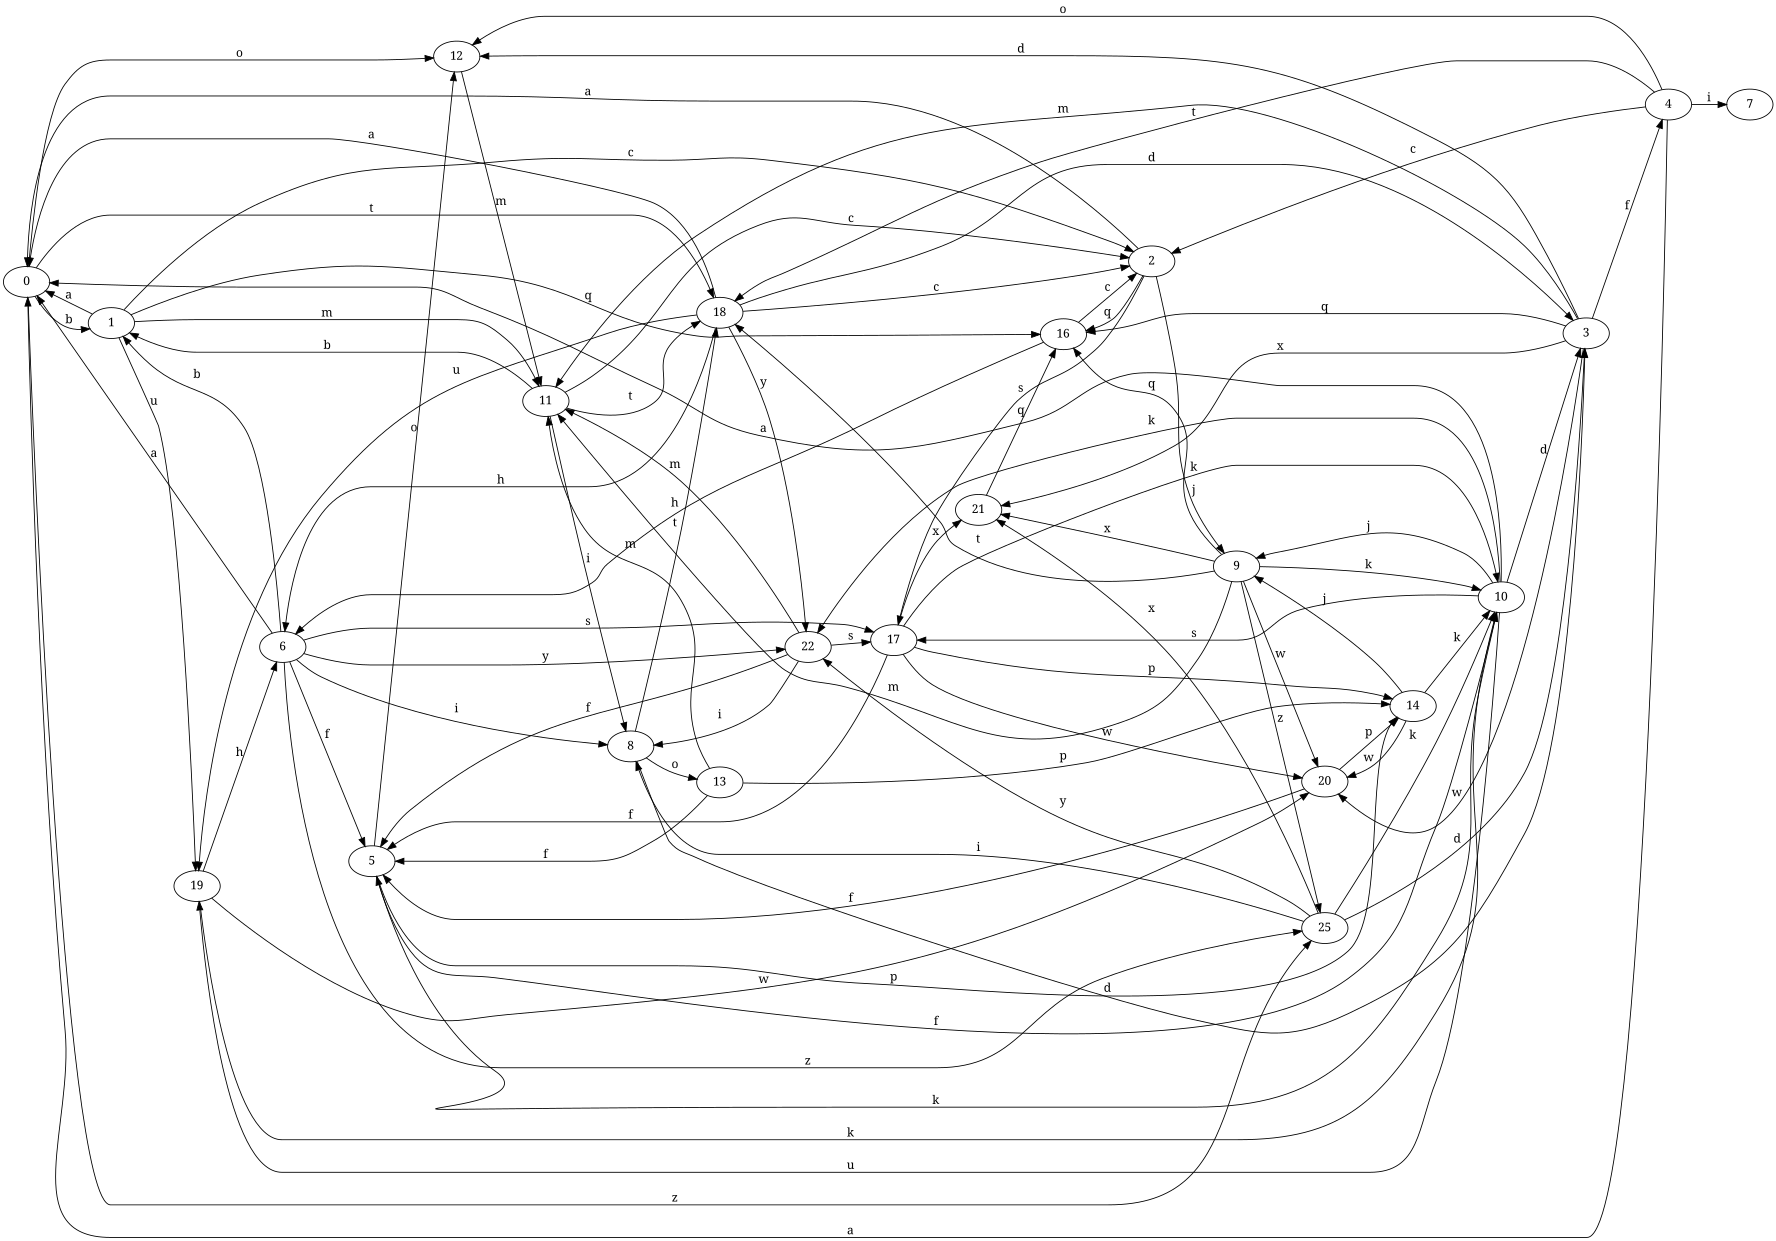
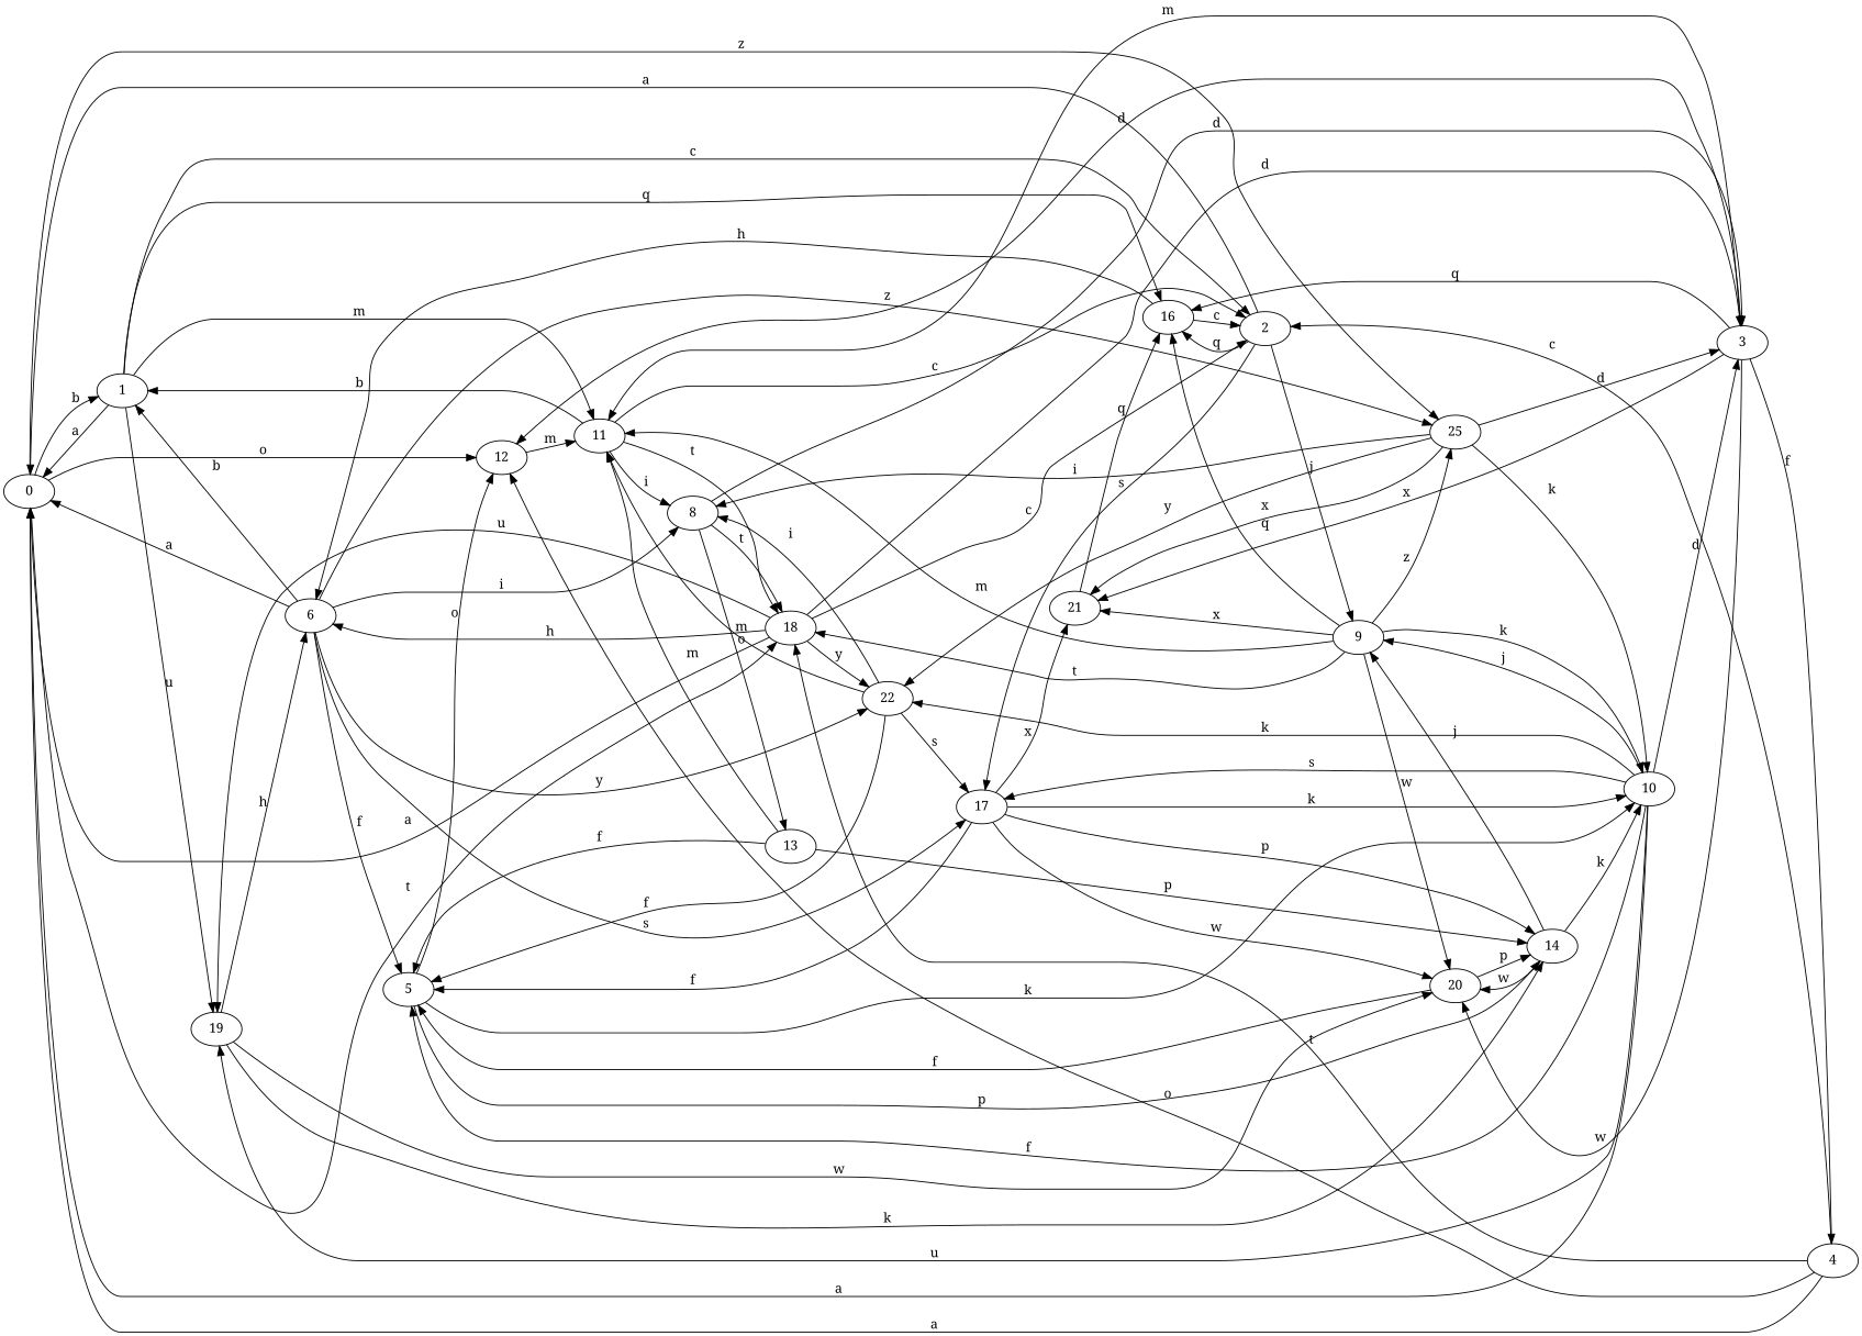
  strict digraph {
    fontname="Noto Serif"
    rankdir=LR
    node [fontname="Noto Serif"]
    edge [fontname="Noto Serif"]
    0
    1
    12
    18
    25
    2
    11
    16
    19
    3
    6
    22
    21
    10
    8
    9
    17
    20
    5
    14
    4
-   7
    13
    0 -> 1 [label=b]
    0 -> 12 [label=o]
    0 -> 18 [label=t]
    0 -> 25 [label=z]
    1 -> 0 [label=a]
    1 -> 2 [label=c]
    1 -> 11 [label=m]
    1 -> 16 [label=q]
    1 -> 19 [label=u]
    12 -> 11 [label=m]
    18 -> 0 [label=a]
    18 -> 2 [label=c]
    18 -> 19 [label=u]
    18 -> 3 [label=d]
    18 -> 6 [label=h]
    18 -> 22 [label=y]
    25 -> 3 [label=d]
    25 -> 22 [label=y]
    25 -> 21 [label=x]
    25 -> 10 [label=k]
    25 -> 8 [label=i]
    2 -> 0 [label=a]
    2 -> 16 [label=q]
    2 -> 9 [label=j]
    2 -> 17 [label=s]
    11 -> 1 [label=b]
    11 -> 18 [label=t]
    11 -> 2 [label=c]
    11 -> 8 [label=i]
    16 -> 2 [label=c]
    16 -> 6 [label=h]
    19 -> 6 [label=h]
-   19 -> 10 [label=k]
+   19 -> 14 [label=k]
    19 -> 20 [label=w]
    3 -> 12 [label=d]
    3 -> 11 [label=m]
    3 -> 16 [label=q]
    3 -> 21 [label=x]
    3 -> 20 [label=w]
    3 -> 4 [label=f]
    6 -> 0 [label=a]
    6 -> 1 [label=b]
    6 -> 25 [label=z]
    6 -> 22 [label=y]
    6 -> 8 [label=i]
    6 -> 17 [label=s]
    6 -> 5 [label=f]
    22 -> 11 [label=m]
    22 -> 8 [label=i]
    22 -> 17 [label=s]
    22 -> 5 [label=f]
    21 -> 16 [label=q]
    10 -> 0 [label=a]
    10 -> 19 [label=u]
    10 -> 3 [label=d]
    10 -> 22 [label=k]
    10 -> 9 [label=j]
    10 -> 17 [label=s]
    10 -> 5 [label=f]
    8 -> 18 [label=t]
    8 -> 3 [label=d]
    8 -> 13 [label=o]
    9 -> 18 [label=t]
    9 -> 25 [label=z]
    9 -> 11 [label=m]
    9 -> 16 [label=q]
    9 -> 21 [label=x]
    9 -> 10 [label=k]
    9 -> 20 [label=w]
    17 -> 21 [label=x]
    17 -> 10 [label=k]
    17 -> 20 [label=w]
    17 -> 5 [label=f]
    17 -> 14 [label=p]
    20 -> 5 [label=f]
    20 -> 14 [label=p]
    5 -> 12 [label=o]
    5 -> 10 [label=k]
    5 -> 14 [label=p]
    14 -> 10 [label=k]
    14 -> 9 [label=j]
    14 -> 20 [label=w]
    4 -> 0 [label=a]
    4 -> 12 [label=o]
    4 -> 18 [label=t]
    4 -> 2 [label=c]
-   4 -> 7 [label=i]
    13 -> 11 [label=m]
    13 -> 5 [label=f]
    13 -> 14 [label=p]
  }
